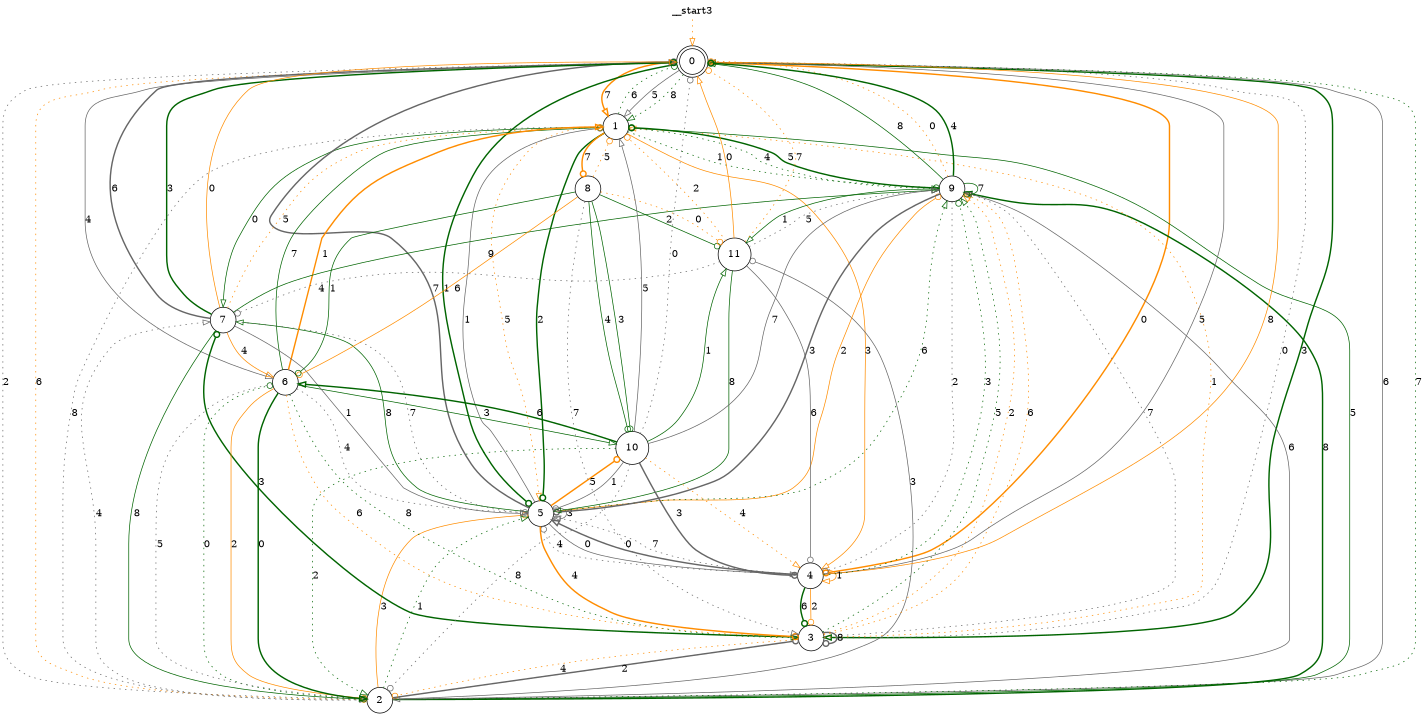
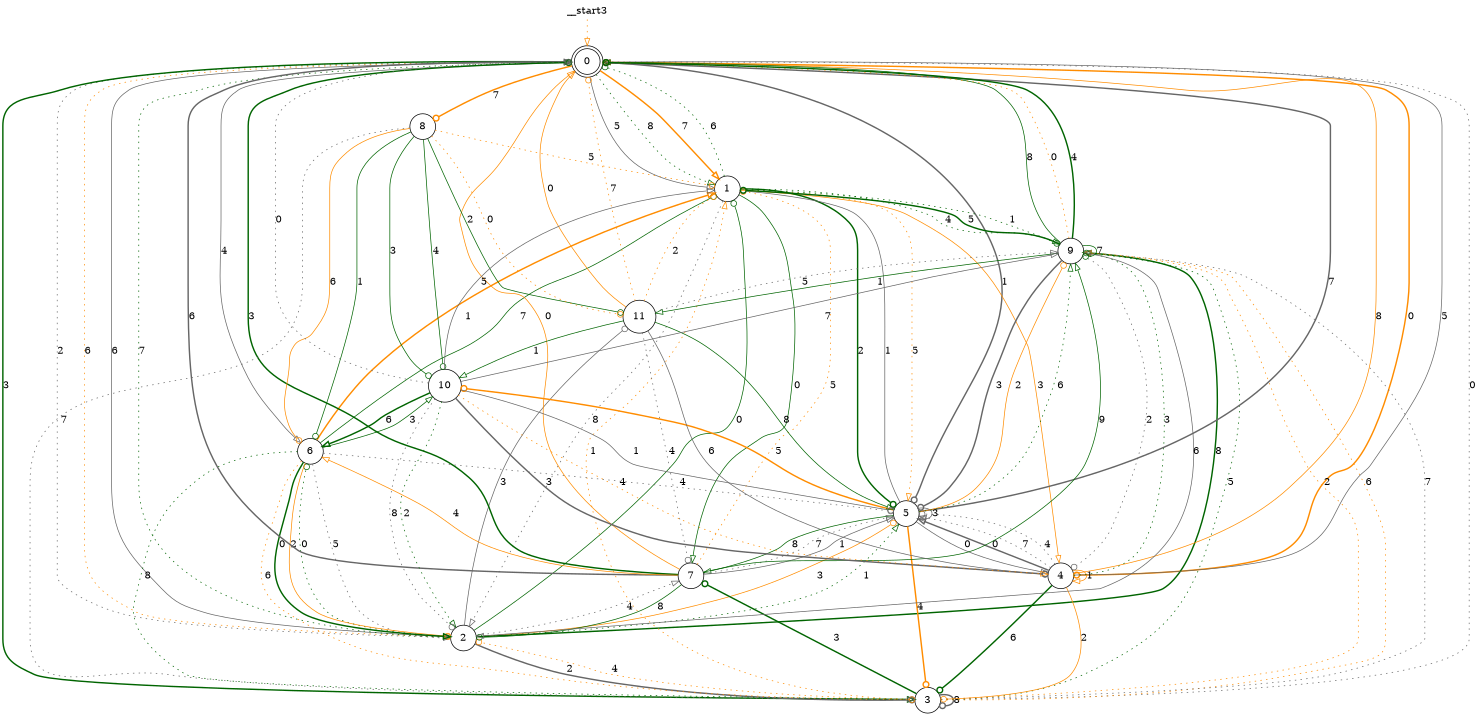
  digraph {
    node [shape=circle]
    edge [arrowhead=onormal color=gray40 style=dotted]
    n1 [label=0 shape=doublecircle]
    n2 [label=1]
    n3 [label=2]
    n4 [label=3]
    n5 [label=4]
    n6 [label=5]
    n7 [label=6]
    n8 [label=7]
    n9 [label=8]
    n10 [label=9]
    n11 [label=11]
    n12 [label=10]
    n13 [height=0 label=__start3 shape=none width=0]
    n1 -> n2 [label=5 style=solid]
    n1 -> n2 [color=darkgreen label=8]
    n1 -> n2 [color=darkorange label=7 style=bold]
    n1 -> n3 [label=2]
    n1 -> n3 [arrowhead=odot color=darkorange label=6]
    n1 -> n4 [color=darkgreen label=3 style=bold]
    n1 -> n5 [arrowhead=odot color=darkorange label=0 style=bold]
-   n1 -> n6 [arrowhead=odot color=darkgreen label=1 style=bold]
+   n1 -> n6 [arrowhead=odot label=1 style=bold]
    n1 -> n7 [label=4 style=solid]
    n2 -> n1 [arrowhead=odot color=darkgreen label=6]
    n2 -> n3 [label=8]
    n2 -> n5 [color=darkorange label=3 style=solid]
    n2 -> n6 [color=darkorange label=5]
    n2 -> n6 [arrowhead=odot color=darkgreen label=2 style=bold]
    n2 -> n8 [color=darkgreen label=0 style=solid]
-   n2 -> n9 [arrowhead=odot color=darkorange label=7 style=bold]
+   n1 -> n9 [arrowhead=odot color=darkorange label=7 style=bold]
    n2 -> n10 [arrowhead=odot color=darkgreen label=1]
    n2 -> n10 [color=darkgreen label=4]
    n3 -> n1 [label=6 style=solid]
    n3 -> n1 [color=darkgreen label=7]
-   n3 -> n2 [arrowhead=odot color=darkgreen label=5 style=solid]
+   n3 -> n2 [arrowhead=odot color=darkgreen label=0 style=solid]
    n3 -> n4 [arrowhead=odot label=2 style=bold]
    n3 -> n6 [arrowhead=odot color=darkorange label=3 style=solid]
    n3 -> n6 [color=darkgreen label=1]
    n3 -> n7 [arrowhead=odot color=darkgreen label=0]
    n3 -> n8 [label=4]
    n3 -> n10 [color=darkgreen label=8 style=bold]
    n3 -> n11 [arrowhead=odot label=3 style=solid]
    n4 -> n1 [label=0]
    n4 -> n2 [color=darkorange label=1]
    n4 -> n3 [arrowhead=odot color=darkorange label=4]
    n4 -> n4 [arrowhead=odot label=8 style=bold]
    n4 -> n8 [arrowhead=odot color=darkgreen label=3 style=bold]
    n4 -> n10 [color=darkgreen label=5]
    n4 -> n10 [color=darkorange label=2]
    n4 -> n10 [color=darkorange label=6]
    n4 -> n10 [label=7]
    n5 -> n1 [arrowhead=odot label=5 style=solid]
    n5 -> n1 [color=darkorange label=8 style=solid]
    n5 -> n4 [arrowhead=odot color=darkorange label=2 style=solid]
    n5 -> n4 [arrowhead=odot color=darkgreen label=6 style=bold]
    n5 -> n5 [color=darkorange label=1 style=solid]
    n5 -> n6 [label=0 style=bold]
    n5 -> n6 [label=7]
    n5 -> n6 [arrowhead=odot label=4]
    n5 -> n10 [arrowhead=odot color=darkgreen label=3]
    n6 -> n1 [arrowhead=odot label=7 style=bold]
    n6 -> n2 [arrowhead=odot label=1 style=solid]
    n6 -> n4 [arrowhead=odot color=darkorange label=4 style=bold]
    n6 -> n5 [label=0 style=solid]
    n6 -> n6 [label=3 style=solid]
    n6 -> n8 [color=darkgreen label=8 style=solid]
    n6 -> n10 [arrowhead=odot color=darkorange label=2 style=solid]
    n6 -> n10 [color=darkgreen label=6]
    n6 -> n12 [arrowhead=odot color=darkorange label=5 style=bold]
    n7 -> n2 [arrowhead=odot color=darkgreen label=7 style=solid]
    n7 -> n2 [color=darkorange label=1 style=bold]
    n7 -> n3 [label=5]
    n7 -> n3 [arrowhead=odot color=darkorange label=2 style=solid]
    n7 -> n3 [color=darkgreen label=0 style=bold]
    n7 -> n4 [color=darkgreen label=8]
    n7 -> n4 [arrowhead=odot color=darkorange label=6]
    n7 -> n6 [arrowhead=odot label=4]
    n7 -> n12 [color=darkgreen label=3 style=solid]
    n8 -> n1 [label=6 style=bold]
    n8 -> n1 [arrowhead=odot color=darkgreen label=3 style=bold]
    n8 -> n1 [color=darkorange label=0 style=solid]
    n8 -> n2 [arrowhead=odot color=darkorange label=5]
    n8 -> n3 [arrowhead=odot color=darkgreen label=8 style=solid]
    n8 -> n6 [label=7]
    n8 -> n6 [label=1 style=solid]
    n8 -> n7 [color=darkorange label=4 style=solid]
    n8 -> n10 [color=darkgreen label=9 style=solid]
    n9 -> n2 [arrowhead=odot color=darkorange label=5]
    n9 -> n4 [label=7]
    n9 -> n7 [arrowhead=odot color=darkorange label=6 style=solid]
    n9 -> n7 [arrowhead=odot color=darkgreen label=1 style=solid]
    n9 -> n11 [arrowhead=odot color=darkgreen label=2 style=solid]
    n9 -> n11 [arrowhead=odot color=darkorange label=0]
    n9 -> n12 [arrowhead=odot color=darkgreen label=3 style=solid]
    n9 -> n12 [arrowhead=odot color=darkgreen label=4 style=solid]
    n10 -> n1 [color=darkgreen label=8 style=solid]
    n10 -> n1 [arrowhead=odot color=darkorange label=0]
    n10 -> n1 [arrowhead=odot color=darkgreen label=4 style=bold]
    n10 -> n2 [arrowhead=odot color=darkgreen label=5 style=bold]
    n10 -> n3 [label=6 style=solid]
    n10 -> n5 [arrowhead=odot label=2]
    n10 -> n6 [arrowhead=odot label=3 style=bold]
    n10 -> n10 [arrowhead=odot color=darkgreen label=7 style=solid]
    n10 -> n11 [color=darkgreen label=1 style=solid]
    n11 -> n1 [color=darkorange label=0 style=solid]
    n11 -> n1 [arrowhead=odot color=darkorange label=7]
    n11 -> n2 [arrowhead=odot color=darkorange label=2]
    n11 -> n5 [arrowhead=odot label=6 style=solid]
    n11 -> n6 [color=darkgreen label=8 style=solid]
    n11 -> n8 [arrowhead=odot label=4]
    n11 -> n10 [label=5]
-   n12 -> n11 [color=darkgreen label=1 style=solid]
+   n11 -> n12 [color=darkgreen label=1 style=solid]
    n12 -> n1 [arrowhead=odot label=0]
    n12 -> n2 [label=5 style=solid]
    n12 -> n3 [color=darkgreen label=2]
    n12 -> n3 [arrowhead=odot label=8]
    n12 -> n5 [arrowhead=odot label=3 style=bold]
    n12 -> n5 [color=darkorange label=4]
    n12 -> n6 [arrowhead=odot label=1 style=solid]
    n12 -> n7 [color=darkgreen label=6 style=bold]
    n12 -> n10 [label=7 style=solid]
    n13 -> n1 [color=darkorange]
  }
